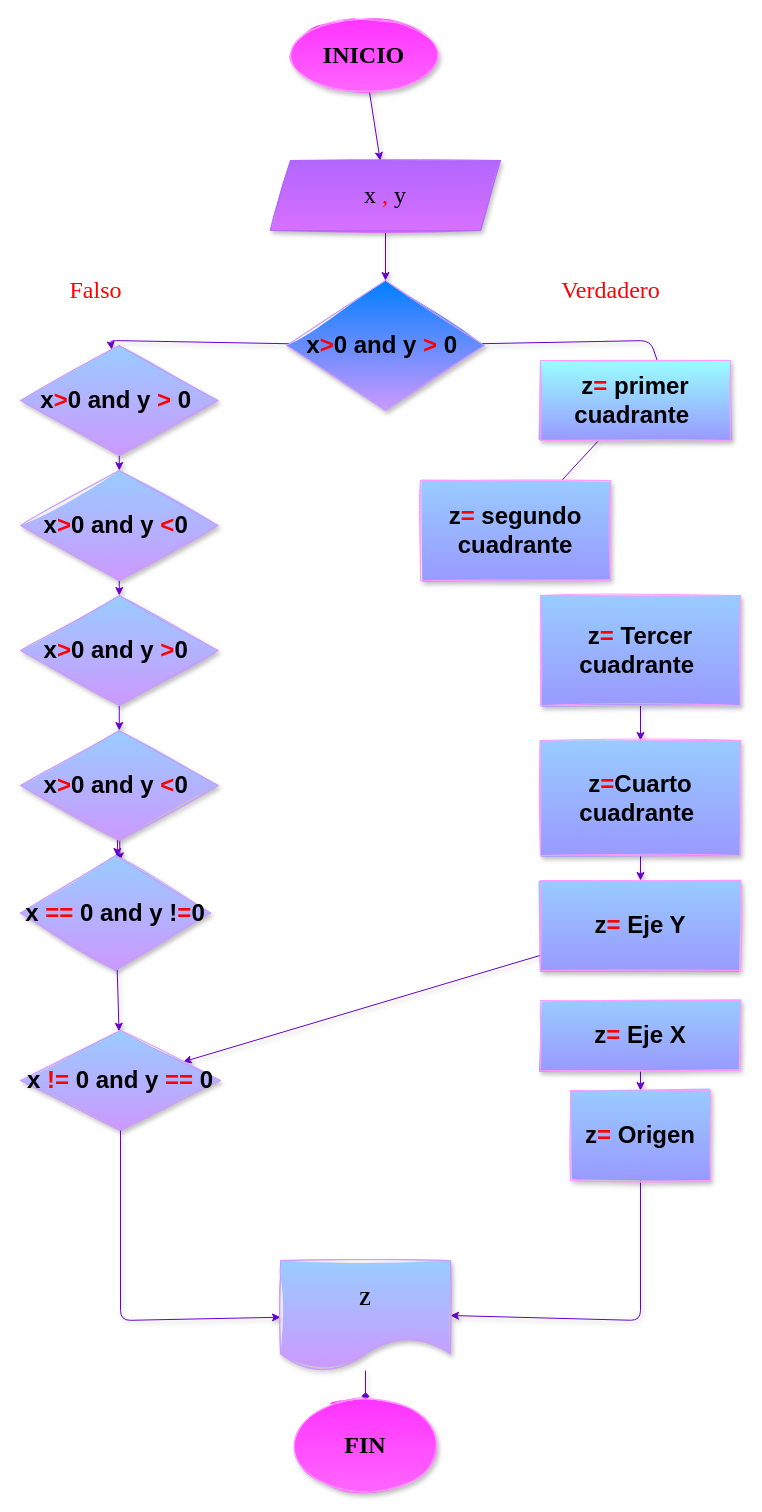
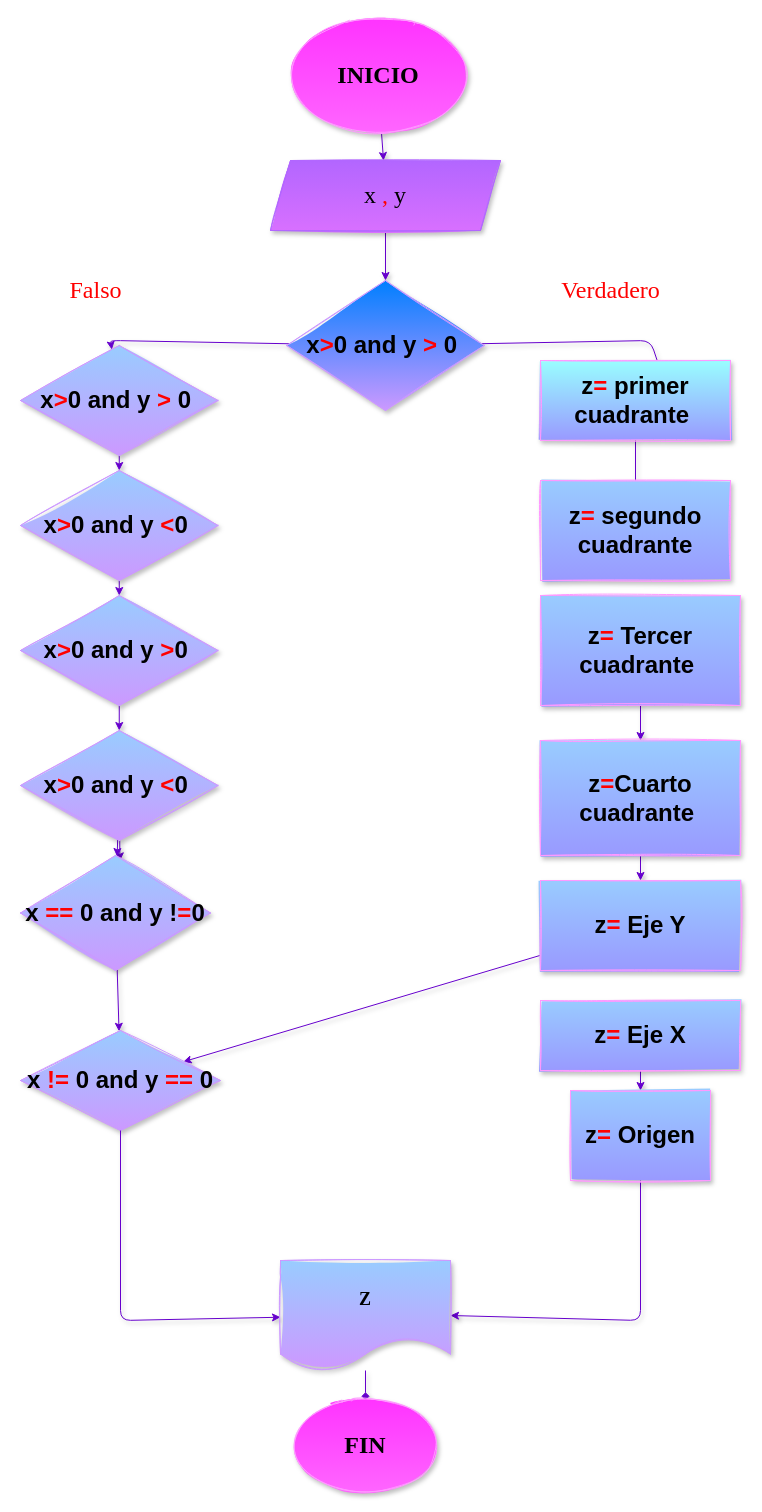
  <mxCell id="0" />
  <mxCell id="1" parent="0" />
  <mxCell id="2" value="" style="edgeStyle=none;html=1;fontFamily=Comic Sans MS;fontSize=18;strokeColor=#6600CC;shadow=1;" edge="1" parent="1" source="3" target="5"><mxGeometry relative="1" as="geometry" /></mxCell>
- <mxCell id="3" value="&lt;h3&gt;&lt;font face=&quot;Comic Sans MS&quot; style=&quot;font-size: 24px&quot; color=&quot;#000000&quot;&gt;INICIO&lt;/font&gt;&lt;/h3&gt;" style="ellipse;whiteSpace=wrap;html=1;fillColor=#FF33FF;strokeColor=#FF99FF;gradientColor=#FF66FF;shadow=1;sketch=1;" vertex="1" parent="1"><mxGeometry x="286.25" y="20" width="155" height="70" as="geometry" /></mxCell>
+ <mxCell id="3" value="&lt;h3&gt;&lt;font face=&quot;Comic Sans MS&quot; style=&quot;font-size: 24px&quot; color=&quot;#000000&quot;&gt;INICIO&lt;/font&gt;&lt;/h3&gt;" style="ellipse;whiteSpace=wrap;html=1;fillColor=#FF33FF;strokeColor=#FF99FF;gradientColor=#FF66FF;shadow=1;sketch=1;" vertex="1" parent="1"><mxGeometry x="286.25" y="20" width="184" height="110" as="geometry" /></mxCell>
  <mxCell id="4" value="" style="edgeStyle=none;html=1;shadow=1;fontFamily=Comic Sans MS;fontSize=24;fontColor=#000000;strokeColor=#6600CC;" edge="1" parent="1" source="5" target="8"><mxGeometry relative="1" as="geometry" /></mxCell>
  <mxCell id="5" value="&lt;font style=&quot;font-size: 24px&quot; color=&quot;#000000&quot; face=&quot;Comic Sans MS&quot;&gt;x &lt;/font&gt;&lt;font style=&quot;font-size: 24px&quot; face=&quot;Comic Sans MS&quot; color=&quot;#ff0000&quot;&gt;, &lt;/font&gt;&lt;font style=&quot;font-size: 24px&quot; color=&quot;#000000&quot; face=&quot;Comic Sans MS&quot;&gt;y&lt;/font&gt;" style="shape=parallelogram;perimeter=parallelogramPerimeter;whiteSpace=wrap;html=1;fixedSize=1;fillColor=#B266FF;strokeColor=#B266FF;gradientColor=#D970FF;shadow=1;sketch=1;labelBorderColor=none;" vertex="1" parent="1"><mxGeometry x="270" y="160" width="230" height="70" as="geometry" /></mxCell>
  <mxCell id="6" value="" style="edgeStyle=none;html=1;shadow=1;fontFamily=Comic Sans MS;fontSize=24;fontColor=#000000;strokeColor=#6600CC;" edge="1" parent="1" source="8" target="10"><mxGeometry relative="1" as="geometry"><Array as="points"><mxPoint x="650" y="340" /><mxPoint x="660" y="370" /></Array></mxGeometry></mxCell>
  <mxCell id="7" value="" style="edgeStyle=none;html=1;shadow=1;fontFamily=Comic Sans MS;fontSize=24;fontColor=#FF0000;strokeColor=#6600CC;" edge="1" parent="1" source="8" target="25"><mxGeometry relative="1" as="geometry"><Array as="points"><mxPoint x="110" y="340" /></Array></mxGeometry></mxCell>
  <mxCell id="8" value="&lt;font style=&quot;font-size: 24px&quot;&gt;&lt;b&gt;&lt;font color=&quot;#000000&quot;&gt;x&lt;/font&gt;&lt;font color=&quot;#ff0000&quot;&gt;&amp;gt;&lt;/font&gt;&lt;font color=&quot;#000000&quot;&gt;0 and y &lt;/font&gt;&lt;font color=&quot;#ff0000&quot;&gt;&amp;gt; &lt;/font&gt;&lt;font color=&quot;#000000&quot;&gt;0&amp;nbsp;&lt;/font&gt;&lt;/b&gt;&lt;/font&gt;" style="rhombus;whiteSpace=wrap;html=1;fillColor=#007FFF;strokeColor=#CC99FF;gradientColor=#CC99FF;shadow=1;sketch=1;labelBorderColor=none;" vertex="1" parent="1"><mxGeometry x="286.25" y="280" width="197.5" height="130" as="geometry" /></mxCell>
  <mxCell id="9" value="" style="edgeStyle=none;html=1;shadow=1;fontFamily=Comic Sans MS;fontSize=24;fontColor=#000000;strokeColor=#6600CC;endArrow=none;" edge="1" parent="1" source="10" target="11"><mxGeometry relative="1" as="geometry" /></mxCell>
  <mxCell id="10" value="&lt;font style=&quot;font-size: 24px&quot;&gt;&lt;b&gt;&lt;font color=&quot;#000000&quot;&gt;z&lt;/font&gt;&lt;font color=&quot;#ff0000&quot;&gt;=&lt;/font&gt;&lt;font color=&quot;#000000&quot;&gt; primer cuadrante&amp;nbsp;&lt;/font&gt;&lt;/b&gt;&lt;/font&gt;" style="whiteSpace=wrap;html=1;fillColor=#99FFFF;strokeColor=#FF99FF;gradientColor=#9999FF;shadow=1;sketch=1;labelBorderColor=none;" vertex="1" parent="1"><mxGeometry x="540" y="360" width="190" height="80" as="geometry" /></mxCell>
- <mxCell id="11" value="&lt;b style=&quot;color: rgb(0 , 0 , 0) ; font-size: 24px&quot;&gt;z&lt;/b&gt;&lt;b style=&quot;font-size: 24px&quot;&gt;&lt;font color=&quot;#ff0000&quot;&gt;=&lt;/font&gt;&lt;/b&gt;&lt;b style=&quot;color: rgb(0 , 0 , 0) ; font-size: 24px&quot;&gt; segundo cuadrante&lt;/b&gt;" style="whiteSpace=wrap;html=1;fillColor=#99CCFF;strokeColor=#FF99FF;gradientColor=#9999FF;shadow=1;sketch=1;labelBorderColor=none;" vertex="1" parent="1"><mxGeometry x="420" y="480" width="190" height="100" as="geometry" /></mxCell>
+ <mxCell id="11" value="&lt;b style=&quot;color: rgb(0 , 0 , 0) ; font-size: 24px&quot;&gt;z&lt;/b&gt;&lt;b style=&quot;font-size: 24px&quot;&gt;&lt;font color=&quot;#ff0000&quot;&gt;=&lt;/font&gt;&lt;/b&gt;&lt;b style=&quot;color: rgb(0 , 0 , 0) ; font-size: 24px&quot;&gt; segundo cuadrante&lt;/b&gt;" style="whiteSpace=wrap;html=1;fillColor=#99CCFF;strokeColor=#FF99FF;gradientColor=#9999FF;shadow=1;sketch=1;labelBorderColor=none;" vertex="1" parent="1"><mxGeometry x="540" y="480" width="190" height="100" as="geometry" /></mxCell>
  <mxCell id="12" value="" style="edgeStyle=none;html=1;shadow=1;fontFamily=Comic Sans MS;fontSize=24;fontColor=#000000;strokeColor=#6600CC;" edge="1" parent="1" source="13" target="15"><mxGeometry relative="1" as="geometry" /></mxCell>
  <mxCell id="13" value="&lt;b style=&quot;color: rgb(0 , 0 , 0) ; font-size: 24px&quot;&gt;z&lt;/b&gt;&lt;b style=&quot;font-size: 24px&quot;&gt;&lt;font color=&quot;#ff0000&quot;&gt;= &lt;/font&gt;&lt;/b&gt;&lt;b style=&quot;color: rgb(0 , 0 , 0) ; font-size: 24px&quot;&gt;Tercer&lt;br&gt;cuadrante&amp;nbsp;&lt;/b&gt;" style="whiteSpace=wrap;html=1;fillColor=#99CCFF;strokeColor=#FF99FF;gradientColor=#9999FF;shadow=1;sketch=1;labelBorderColor=none;" vertex="1" parent="1"><mxGeometry x="540" y="595" width="200" height="110" as="geometry" /></mxCell>
  <mxCell id="14" value="" style="edgeStyle=none;html=1;shadow=1;fontFamily=Comic Sans MS;fontSize=24;fontColor=#000000;strokeColor=#6600CC;" edge="1" parent="1" source="15" target="17"><mxGeometry relative="1" as="geometry" /></mxCell>
  <mxCell id="15" value="&lt;b style=&quot;color: rgb(0 , 0 , 0) ; font-size: 24px&quot;&gt;z&lt;/b&gt;&lt;b style=&quot;font-size: 24px&quot;&gt;&lt;font color=&quot;#ff0000&quot;&gt;=&lt;/font&gt;&lt;font color=&quot;#000000&quot;&gt;C&lt;/font&gt;&lt;/b&gt;&lt;b style=&quot;color: rgb(0 , 0 , 0) ; font-size: 24px&quot;&gt;uarto&lt;br&gt;cuadrante&amp;nbsp;&lt;/b&gt;" style="whiteSpace=wrap;html=1;fillColor=#99CCFF;strokeColor=#FF99FF;gradientColor=#9999FF;shadow=1;sketch=1;labelBorderColor=none;" vertex="1" parent="1"><mxGeometry x="540" y="740" width="200" height="115" as="geometry" /></mxCell>
  <mxCell id="16" value="" style="edgeStyle=none;html=1;shadow=1;fontFamily=Comic Sans MS;fontSize=24;fontColor=#000000;strokeColor=#6600CC;" edge="1" parent="1" source="17" target="36"><mxGeometry relative="1" as="geometry" /></mxCell>
  <mxCell id="17" value="&lt;span style=&quot;font-size: 24px&quot;&gt;&lt;b&gt;&lt;font color=&quot;#000000&quot;&gt;z&lt;/font&gt;&lt;font color=&quot;#ff0000&quot;&gt;= &lt;/font&gt;&lt;font color=&quot;#000000&quot;&gt;Eje Y&lt;/font&gt;&lt;/b&gt;&lt;/span&gt;" style="whiteSpace=wrap;html=1;fillColor=#99CCFF;strokeColor=#FF99FF;gradientColor=#9999FF;shadow=1;sketch=1;labelBorderColor=none;" vertex="1" parent="1"><mxGeometry x="540" y="880" width="200" height="90" as="geometry" /></mxCell>
  <mxCell id="18" value="" style="edgeStyle=none;html=1;shadow=1;fontFamily=Comic Sans MS;fontSize=24;fontColor=#000000;strokeColor=#6600CC;" edge="1" parent="1" source="19" target="21"><mxGeometry relative="1" as="geometry" /></mxCell>
  <mxCell id="19" value="&lt;span style=&quot;font-size: 24px&quot;&gt;&lt;b&gt;&lt;font color=&quot;#000000&quot;&gt;z&lt;/font&gt;&lt;font color=&quot;#ff0000&quot;&gt;= &lt;/font&gt;&lt;font color=&quot;#000000&quot;&gt;Eje X&lt;/font&gt;&lt;/b&gt;&lt;/span&gt;" style="whiteSpace=wrap;html=1;fillColor=#99CCFF;strokeColor=#FF99FF;gradientColor=#9999FF;shadow=1;sketch=1;labelBorderColor=none;" vertex="1" parent="1"><mxGeometry x="540" y="1000" width="200" height="70" as="geometry" /></mxCell>
  <mxCell id="20" style="edgeStyle=none;html=1;shadow=1;fontFamily=Comic Sans MS;fontSize=24;fontColor=#FF0000;strokeColor=#6600CC;entryX=1;entryY=0.5;entryDx=0;entryDy=0;" edge="1" parent="1" source="21" target="39"><mxGeometry relative="1" as="geometry"><mxPoint x="640" y="1210" as="targetPoint" /><Array as="points"><mxPoint x="640" y="1320" /></Array></mxGeometry></mxCell>
  <mxCell id="21" value="&lt;b style=&quot;color: rgb(0 , 0 , 0) ; font-size: 24px&quot;&gt;z&lt;/b&gt;&lt;b style=&quot;font-size: 24px&quot;&gt;&lt;font color=&quot;#ff0000&quot;&gt;= &lt;/font&gt;&lt;/b&gt;&lt;b style=&quot;color: rgb(0 , 0 , 0) ; font-size: 24px&quot;&gt;Origen&lt;/b&gt;" style="whiteSpace=wrap;html=1;fillColor=#99CCFF;strokeColor=#FF99FF;gradientColor=#9999FF;shadow=1;sketch=1;labelBorderColor=none;" vertex="1" parent="1"><mxGeometry x="570" y="1090" width="140" height="90" as="geometry" /></mxCell>
  <mxCell id="22" value="Falso" style="text;html=1;align=center;verticalAlign=middle;resizable=0;points=[];autosize=1;strokeColor=none;fillColor=none;fontSize=24;fontFamily=Comic Sans MS;fontColor=#FF0000;" vertex="1" parent="1"><mxGeometry x="60" y="275" width="70" height="30" as="geometry" /></mxCell>
  <mxCell id="23" value="Verdadero" style="text;html=1;align=center;verticalAlign=middle;resizable=0;points=[];autosize=1;strokeColor=none;fillColor=none;fontSize=24;fontFamily=Comic Sans MS;fontColor=#FF0000;" vertex="1" parent="1"><mxGeometry x="545" y="275" width="130" height="30" as="geometry" /></mxCell>
  <mxCell id="24" value="" style="edgeStyle=none;html=1;shadow=1;fontFamily=Comic Sans MS;fontSize=24;fontColor=#FF0000;strokeColor=#6600CC;" edge="1" parent="1" source="25" target="27"><mxGeometry relative="1" as="geometry" /></mxCell>
  <mxCell id="25" value="&lt;font style=&quot;font-size: 24px&quot;&gt;&lt;b&gt;&lt;font color=&quot;#000000&quot;&gt;x&lt;/font&gt;&lt;font color=&quot;#ff0000&quot;&gt;&amp;gt;&lt;/font&gt;&lt;font color=&quot;#000000&quot;&gt;0 and y &lt;/font&gt;&lt;font color=&quot;#ff0000&quot;&gt;&amp;gt; &lt;/font&gt;&lt;font color=&quot;#000000&quot;&gt;0&amp;nbsp;&lt;/font&gt;&lt;/b&gt;&lt;/font&gt;" style="rhombus;whiteSpace=wrap;html=1;fillColor=#99CCFF;strokeColor=#CC99FF;gradientColor=#CC99FF;shadow=1;sketch=1;labelBorderColor=none;" vertex="1" parent="1"><mxGeometry x="20" y="345" width="197.5" height="110" as="geometry" /></mxCell>
  <mxCell id="26" value="" style="edgeStyle=none;html=1;shadow=1;fontFamily=Comic Sans MS;fontSize=24;fontColor=#FF0000;strokeColor=#6600CC;" edge="1" parent="1" source="27" target="29"><mxGeometry relative="1" as="geometry" /></mxCell>
  <mxCell id="27" value="&lt;font style=&quot;font-size: 24px&quot;&gt;&lt;b&gt;&lt;font color=&quot;#000000&quot;&gt;x&lt;/font&gt;&lt;font color=&quot;#ff0000&quot;&gt;&amp;gt;&lt;/font&gt;&lt;font color=&quot;#000000&quot;&gt;0 and y &lt;/font&gt;&lt;font color=&quot;#ff0000&quot;&gt;&amp;lt;&lt;/font&gt;&lt;font color=&quot;#000000&quot;&gt;0&amp;nbsp;&lt;/font&gt;&lt;/b&gt;&lt;/font&gt;" style="rhombus;whiteSpace=wrap;html=1;fillColor=#99CCFF;strokeColor=#CC99FF;gradientColor=#CC99FF;shadow=1;sketch=1;labelBorderColor=none;" vertex="1" parent="1"><mxGeometry x="20" y="470" width="197.5" height="110" as="geometry" /></mxCell>
  <mxCell id="28" value="" style="edgeStyle=none;html=1;shadow=1;fontFamily=Comic Sans MS;fontSize=24;fontColor=#FF0000;strokeColor=#6600CC;" edge="1" parent="1" source="29" target="32"><mxGeometry relative="1" as="geometry" /></mxCell>
  <mxCell id="29" value="&lt;font style=&quot;font-size: 24px&quot;&gt;&lt;b&gt;&lt;font color=&quot;#000000&quot;&gt;x&lt;/font&gt;&lt;font color=&quot;#ff0000&quot;&gt;&amp;gt;&lt;/font&gt;&lt;font color=&quot;#000000&quot;&gt;0 and y &lt;/font&gt;&lt;font color=&quot;#ff0000&quot;&gt;&amp;gt;&lt;/font&gt;&lt;font color=&quot;#000000&quot;&gt;0&amp;nbsp;&lt;/font&gt;&lt;/b&gt;&lt;/font&gt;" style="rhombus;whiteSpace=wrap;html=1;fillColor=#99CCFF;strokeColor=#CC99FF;gradientColor=#CC99FF;shadow=1;sketch=1;labelBorderColor=none;" vertex="1" parent="1"><mxGeometry x="20" y="595" width="197.5" height="110" as="geometry" /></mxCell>
  <mxCell id="30" value="" style="edgeStyle=none;html=1;shadow=1;fontFamily=Comic Sans MS;fontSize=24;fontColor=#FF0000;strokeColor=#6600CC;" edge="1" parent="1" source="32"><mxGeometry relative="1" as="geometry"><mxPoint x="119.423" y="860.375" as="targetPoint" /></mxGeometry></mxCell>
  <mxCell id="31" value="" style="edgeStyle=none;html=1;shadow=1;fontFamily=Comic Sans MS;fontSize=24;fontColor=#000000;strokeColor=#6600CC;" edge="1" parent="1" source="32" target="34"><mxGeometry relative="1" as="geometry" /></mxCell>
  <mxCell id="32" value="&lt;font style=&quot;font-size: 24px&quot;&gt;&lt;b&gt;&lt;font color=&quot;#000000&quot;&gt;x&lt;/font&gt;&lt;font color=&quot;#ff0000&quot;&gt;&amp;gt;&lt;/font&gt;&lt;font color=&quot;#000000&quot;&gt;0 and y &lt;/font&gt;&lt;font color=&quot;#ff0000&quot;&gt;&amp;lt;&lt;/font&gt;&lt;font color=&quot;#000000&quot;&gt;0&amp;nbsp;&lt;/font&gt;&lt;/b&gt;&lt;/font&gt;" style="rhombus;whiteSpace=wrap;html=1;fillColor=#99CCFF;strokeColor=#CC99FF;gradientColor=#CC99FF;shadow=1;sketch=1;labelBorderColor=none;" vertex="1" parent="1"><mxGeometry x="20" y="730" width="197.5" height="110" as="geometry" /></mxCell>
  <mxCell id="33" value="" style="edgeStyle=none;html=1;shadow=1;fontFamily=Comic Sans MS;fontSize=24;fontColor=#FF0000;strokeColor=#6600CC;" edge="1" parent="1" source="34" target="36"><mxGeometry relative="1" as="geometry" /></mxCell>
  <mxCell id="34" value="&lt;span style=&quot;font-size: 24px&quot;&gt;&lt;b&gt;&lt;font color=&quot;#000000&quot;&gt;x&lt;/font&gt;&lt;font color=&quot;#ff0000&quot;&gt; ==&lt;/font&gt;&lt;font color=&quot;#000000&quot;&gt; 0 and y !&lt;/font&gt;&lt;font color=&quot;#ff0000&quot;&gt;=&lt;/font&gt;&lt;font color=&quot;#000000&quot;&gt;0&lt;/font&gt;&lt;/b&gt;&lt;/span&gt;" style="rhombus;whiteSpace=wrap;html=1;fillColor=#99CCFF;strokeColor=#CC99FF;gradientColor=#CC99FF;shadow=1;sketch=1;labelBorderColor=none;" vertex="1" parent="1"><mxGeometry x="20" y="855" width="190" height="115" as="geometry" /></mxCell>
  <mxCell id="35" value="" style="edgeStyle=none;html=1;shadow=1;fontFamily=Comic Sans MS;fontSize=24;fontColor=#FF0000;strokeColor=#6600CC;" edge="1" parent="1" source="36"><mxGeometry relative="1" as="geometry"><mxPoint x="115" y="1100" as="targetPoint" /></mxGeometry></mxCell>
  <mxCell id="36" value="&lt;span style=&quot;font-size: 24px&quot;&gt;&lt;b&gt;&lt;font color=&quot;#000000&quot;&gt;x&lt;/font&gt;&lt;font color=&quot;#ff0000&quot;&gt;&amp;nbsp;!=&amp;nbsp;&lt;/font&gt;&lt;font color=&quot;#000000&quot;&gt;0 and y&amp;nbsp;&lt;/font&gt;&lt;font color=&quot;#ff0000&quot;&gt;==&amp;nbsp;&lt;/font&gt;&lt;font color=&quot;#000000&quot;&gt;0&lt;/font&gt;&lt;/b&gt;&lt;/span&gt;" style="rhombus;whiteSpace=wrap;html=1;fillColor=#99CCFF;strokeColor=#CC99FF;gradientColor=#CC99FF;shadow=1;sketch=1;labelBorderColor=none;" vertex="1" parent="1"><mxGeometry x="20" y="1030" width="200" height="100" as="geometry" /></mxCell>
  <mxCell id="37" value="" style="edgeStyle=none;html=1;shadow=1;fontFamily=Comic Sans MS;fontSize=24;fontColor=#FF0000;strokeColor=#6600CC;" edge="1" parent="1" source="36" target="39"><mxGeometry relative="1" as="geometry"><mxPoint x="116.449" y="1199.275" as="sourcePoint" /><Array as="points"><mxPoint x="120" y="1320" /></Array></mxGeometry></mxCell>
  <mxCell id="38" value="" style="edgeStyle=none;html=1;shadow=1;fontFamily=Comic Sans MS;fontSize=18;fontColor=#000000;strokeColor=#6600CC;endArrow=diamond;" edge="1" parent="1" source="39" target="40"><mxGeometry relative="1" as="geometry" /></mxCell>
  <mxCell id="39" value="&lt;font style=&quot;font-size: 18px&quot; face=&quot;Comic Sans MS&quot; color=&quot;#000000&quot;&gt;&lt;b&gt;Z&lt;/b&gt;&lt;/font&gt;" style="shape=document;whiteSpace=wrap;html=1;boundedLbl=1;fillColor=#99CCFF;strokeColor=#CC99FF;gradientColor=#CC99FF;shadow=1;sketch=1;labelBorderColor=none;" vertex="1" parent="1"><mxGeometry x="280" y="1260" width="170" height="110" as="geometry" /></mxCell>
  <mxCell id="40" value="&lt;h3&gt;&lt;font color=&quot;#000000&quot; face=&quot;Comic Sans MS&quot;&gt;&lt;span style=&quot;font-size: 24px&quot;&gt;FIN&lt;/span&gt;&lt;/font&gt;&lt;/h3&gt;" style="ellipse;whiteSpace=wrap;html=1;fillColor=#FF33FF;strokeColor=#FF99FF;gradientColor=#FF66FF;shadow=1;sketch=1;" vertex="1" parent="1"><mxGeometry x="290" y="1400" width="150" height="90" as="geometry" /></mxCell>
